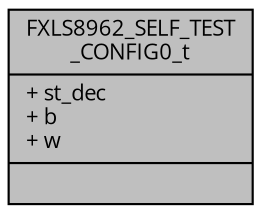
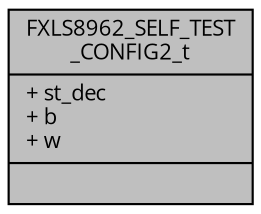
  digraph {
    fontname="Open Sans"
-   n1 [color=black fillcolor=grey75 fontcolor=black fontname="Open Sans" fontsize=10 height=0.2 label="{FXLS8962_SELF_TEST\l_CONFIG0_t\n|+ st_dec\l+ b\l+ w\l|}" shape=record style=filled width=0.4]
+   n1 [color=black fillcolor=grey75 fontcolor=black fontname="Open Sans" fontsize=10 height=0.2 label="{FXLS8962_SELF_TEST\l_CONFIG2_t\n|+ st_dec\l+ b\l+ w\l|}" shape=record style=filled width=0.4]
  }
